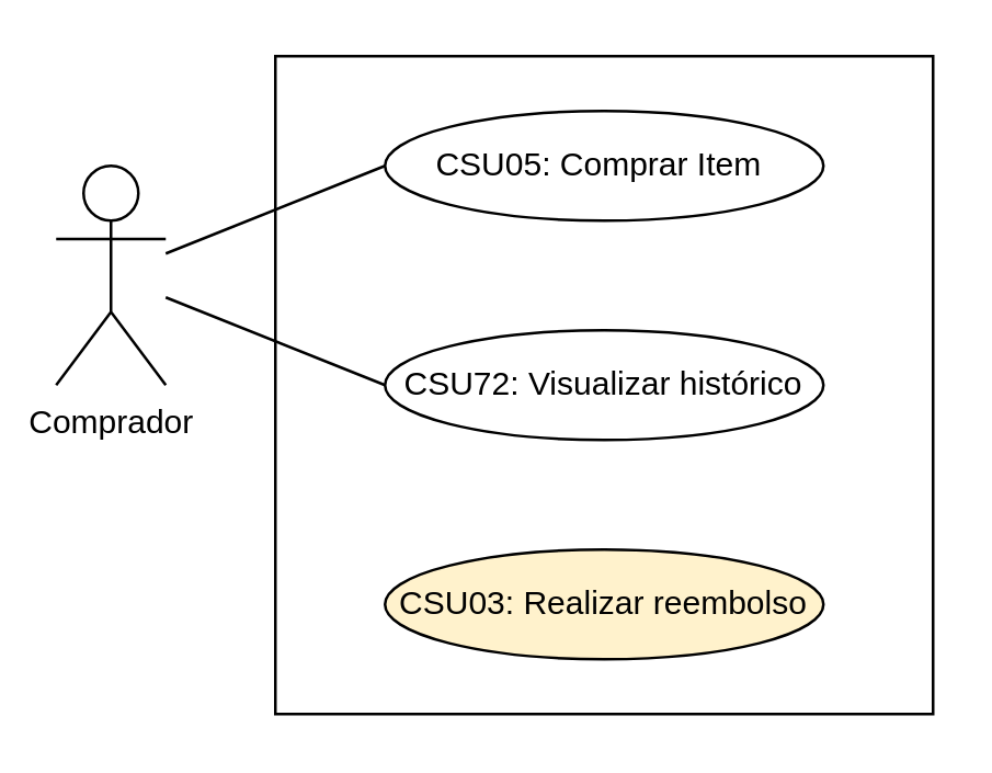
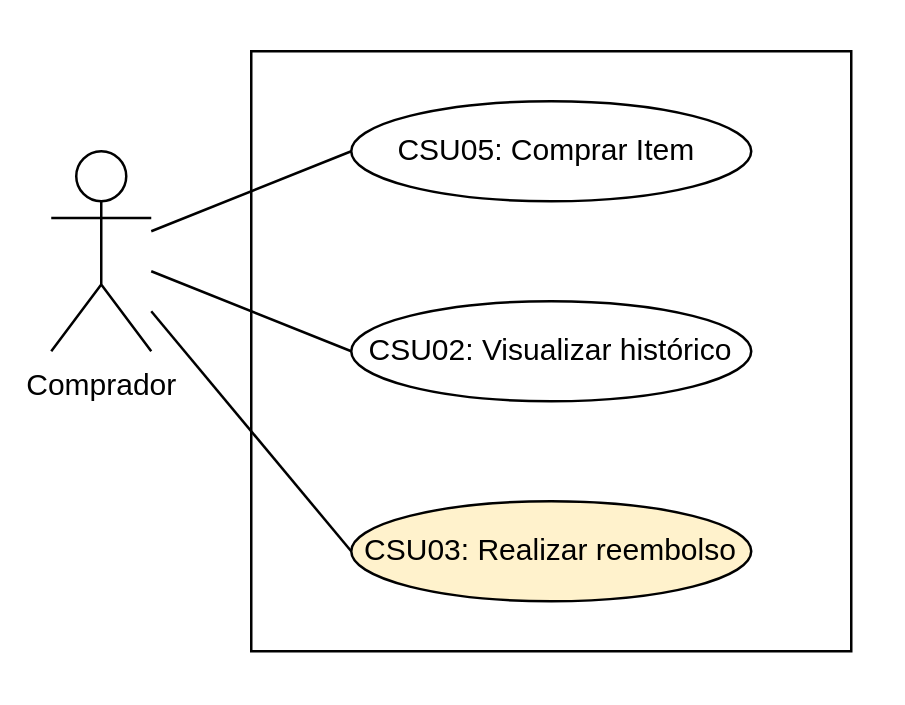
  <mxCell id="0" />
  <mxCell id="1" parent="0" />
  <mxCell id="2" value="Comprador" style="shape=umlActor;verticalLabelPosition=bottom;verticalAlign=top;html=1;outlineConnect=0;" parent="1" vertex="1"><mxGeometry x="20" y="60" width="40" height="80" as="geometry" /></mxCell>
  <mxCell id="3" value="" style="whiteSpace=wrap;html=1;aspect=fixed;fillColor=none;" vertex="1" parent="1"><mxGeometry x="100" y="20" width="240" height="240" as="geometry" /></mxCell>
  <mxCell id="4" value="CSU05: Comprar Item&amp;nbsp;" style="ellipse;whiteSpace=wrap;html=1;" parent="1" vertex="1"><mxGeometry x="140" y="40" width="160" height="40" as="geometry" /></mxCell>
- <mxCell id="5" value="CSU72: Visualizar histórico" style="ellipse;whiteSpace=wrap;html=1;" parent="1" vertex="1"><mxGeometry x="140" y="120" width="160" height="40" as="geometry" /></mxCell>
+ <mxCell id="5" value="CSU02: Visualizar histórico" style="ellipse;whiteSpace=wrap;html=1;" parent="1" vertex="1"><mxGeometry x="140" y="120" width="160" height="40" as="geometry" /></mxCell>
  <mxCell id="6" value="CSU03: Realizar reembolso" style="ellipse;whiteSpace=wrap;html=1;fillColor=#fff2cc;" parent="1" vertex="1"><mxGeometry x="140" y="200" width="160" height="40" as="geometry" /></mxCell>
  <mxCell id="7" value="" style="endArrow=none;html=1;rounded=0;" edge="1" parent="1" source="2"><mxGeometry width="50" height="50" relative="1" as="geometry"><mxPoint x="90" y="110" as="sourcePoint" /><mxPoint x="140" y="60" as="targetPoint" /></mxGeometry></mxCell>
  <mxCell id="8" value="" style="endArrow=none;html=1;rounded=0;" edge="1" parent="1" source="2"><mxGeometry width="50" height="50" relative="1" as="geometry"><mxPoint x="90" y="190" as="sourcePoint" /><mxPoint x="140" y="140" as="targetPoint" /></mxGeometry></mxCell>
+ <mxCell id="9" value="" style="endArrow=none;html=1;rounded=0;entryX=0;entryY=0.5;entryDx=0;entryDy=0;" edge="1" parent="1" source="2" target="6"><mxGeometry width="50" height="50" relative="1" as="geometry"><mxPoint x="20" y="240" as="sourcePoint" /><mxPoint x="70" y="190" as="targetPoint" /></mxGeometry></mxCell>
